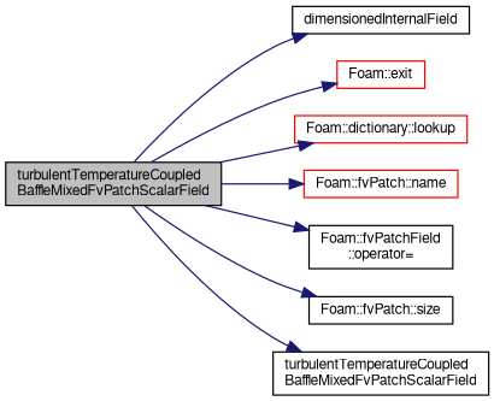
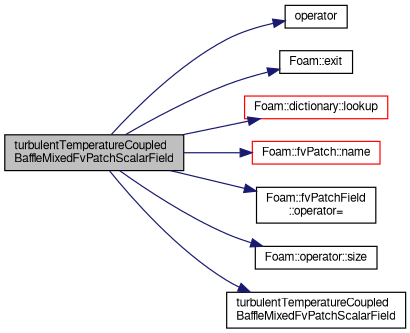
  digraph {
    rankdir=LR
    node [color=black fontname=FreeSans fontsize=10 shape=record]
    edge [color=midnightblue fontname=FreeSans fontsize=10 labelfontname=FreeSans labelfontsize=10 style=solid]
    n1 [fillcolor=grey75 fontcolor=black height=0.2 label="turbulentTemperatureCoupled\lBaffleMixedFvPatchScalarField" style=filled width=0.4]
-   n2 [height=0.2 label=dimensionedInternalField width=0.4]
-   n3 [color=red height=0.2 label="Foam::exit" width=0.4]
+   n2 [height=0.2 label=operator width=0.4]
+   n3 [height=0.2 label="Foam::exit" width=0.4]
    n4 [color=red height=0.2 label="Foam::dictionary::lookup" width=0.4]
    n5 [color=red height=0.2 label="Foam::fvPatch::name" width=0.4]
    n6 [height=0.2 label="Foam::fvPatchField\l::operator=" width=0.4]
-   n7 [height=0.2 label="Foam::fvPatch::size" width=0.4]
+   n7 [height=0.2 label="Foam::operator::size" width=0.4]
    n8 [height=0.2 label="turbulentTemperatureCoupled\lBaffleMixedFvPatchScalarField" width=0.4]
    n1 -> n2
    n1 -> n3
    n1 -> n4
    n1 -> n5
    n1 -> n6
    n1 -> n7
    n1 -> n8
  }
